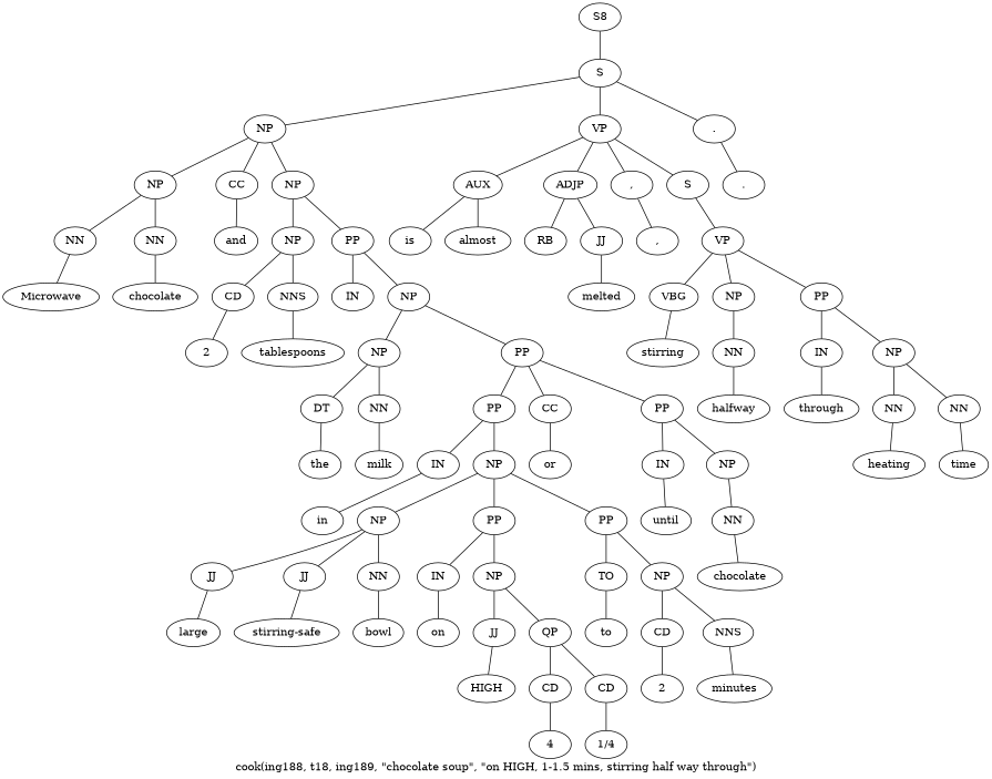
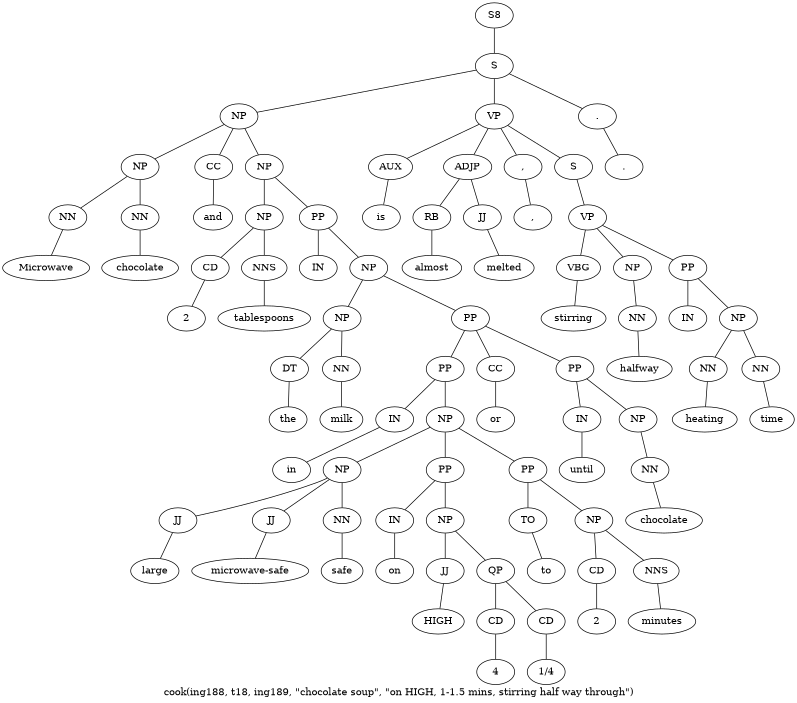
  graph {
    label="cook(ing188, t18, ing189, \"chocolate soup\", \"on HIGH, 1-1.5 mins, stirring half way through\")"
    n1 [label=S8]
    n2 [label=S]
    n3 [label=NP]
    n4 [label=VP]
    n5 [label="."]
    n6 [label=NP]
    n7 [label=CC]
    n8 [label=NP]
    n9 [label=AUX]
    n10 [label=ADJP]
    n11 [label=","]
    n12 [label=S]
    n13 [label="."]
    n14 [label=NN]
    n15 [label=NN]
    n16 [label=and]
    n17 [label=NP]
    n18 [label=PP]
    n19 [label=Microwave]
    n20 [label=chocolate]
    n21 [label=CD]
    n22 [label=NNS]
    n23 [label=IN]
    n24 [label=NP]
    n25 [label=2]
    n26 [label=tablespoons]
    n27 [label=NP]
    n28 [label=PP]
    n29 [label=DT]
    n30 [label=NN]
    n31 [label=PP]
    n32 [label=CC]
    n33 [label=PP]
    n34 [label=the]
    n35 [label=milk]
    n36 [label=IN]
    n37 [label=NP]
    n38 [label=or]
    n39 [label=IN]
    n40 [label=NP]
    n41 [label=in]
    n42 [label=NP]
    n43 [label=PP]
    n44 [label=PP]
    n45 [label=JJ]
    n46 [label=JJ]
    n47 [label=NN]
    n48 [label=IN]
    n49 [label=NP]
    n50 [label=TO]
    n51 [label=NP]
    n52 [label=large]
-   n53 [label="stirring-safe"]
-   n54 [label=bowl]
+   n53 [label="microwave-safe"]
+   n54 [label=safe]
    n55 [label=on]
    n56 [label=JJ]
    n57 [label=QP]
    n58 [label=HIGH]
    n59 [label=CD]
    n60 [label=CD]
    n61 [label=4]
    n62 [label="1/4"]
    n63 [label=to]
    n64 [label=CD]
    n65 [label=NNS]
    n66 [label=2]
    n67 [label=minutes]
    n68 [label=until]
    n69 [label=NN]
    n70 [label=chocolate]
    n71 [label=is]
    n72 [label=RB]
    n73 [label=JJ]
    n74 [label=","]
    n75 [label=VP]
    n76 [label=almost]
    n77 [label=melted]
    n78 [label=VBG]
    n79 [label=NP]
    n80 [label=PP]
    n81 [label=stirring]
    n82 [label=NN]
    n83 [label=IN]
    n84 [label=NP]
    n85 [label=halfway]
-   n86 [label=through]
    n87 [label=NN]
    n88 [label=NN]
    n89 [label=heating]
    n90 [label=time]
    n1 -- n2
    n2 -- n3
    n2 -- n4
    n2 -- n5
    n3 -- n6
    n3 -- n7
    n3 -- n8
    n4 -- n9
    n4 -- n10
    n4 -- n11
    n4 -- n12
    n5 -- n13
    n6 -- n14
    n6 -- n15
    n7 -- n16
    n8 -- n17
    n8 -- n18
    n9 -- n71
    n10 -- n72
    n10 -- n73
    n11 -- n74
    n12 -- n75
    n14 -- n19
    n15 -- n20
    n17 -- n21
    n17 -- n22
    n18 -- n23
    n18 -- n24
    n21 -- n25
    n22 -- n26
    n24 -- n27
    n24 -- n28
    n27 -- n29
    n27 -- n30
    n28 -- n31
    n28 -- n32
    n28 -- n33
    n29 -- n34
    n30 -- n35
    n31 -- n36
    n31 -- n37
    n32 -- n38
    n33 -- n39
    n33 -- n40
    n36 -- n41
    n37 -- n42
    n37 -- n43
    n37 -- n44
    n39 -- n68
    n40 -- n69
    n42 -- n45
    n42 -- n46
    n42 -- n47
    n43 -- n48
    n43 -- n49
    n44 -- n50
    n44 -- n51
    n45 -- n52
    n46 -- n53
    n47 -- n54
    n48 -- n55
    n49 -- n56
    n49 -- n57
    n50 -- n63
    n51 -- n64
    n51 -- n65
    n56 -- n58
    n57 -- n59
    n57 -- n60
    n59 -- n61
    n60 -- n62
    n64 -- n66
    n65 -- n67
    n69 -- n70
-   n9 -- n76
+   n72 -- n76
    n73 -- n77
    n75 -- n78
    n75 -- n79
    n75 -- n80
    n78 -- n81
    n79 -- n82
    n80 -- n83
    n80 -- n84
    n82 -- n85
-   n83 -- n86
    n84 -- n87
    n84 -- n88
    n87 -- n89
    n88 -- n90
  }
